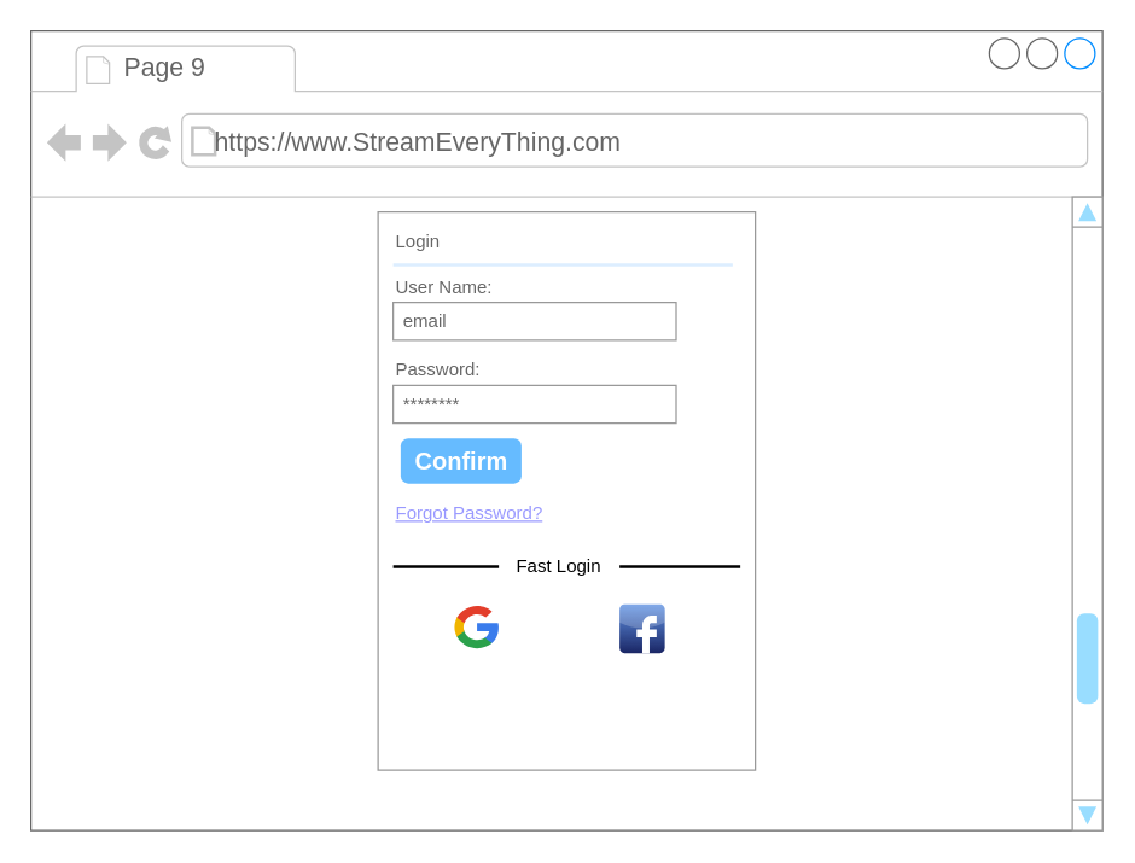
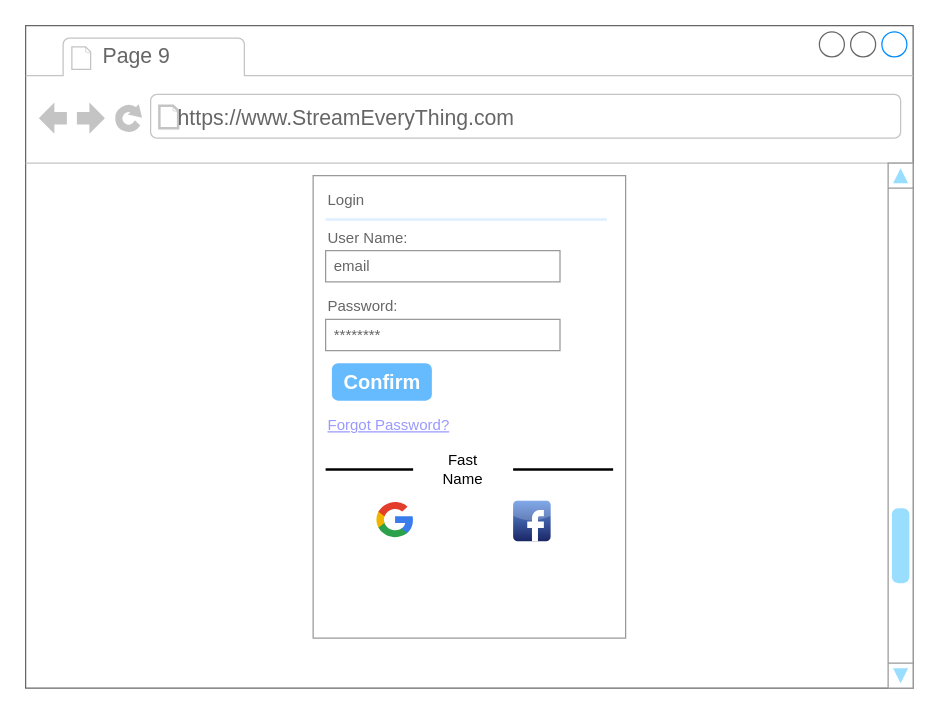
  <mxCell id="0" />
  <mxCell id="1" parent="0" />
  <mxCell id="2" value="&lt;h1&gt;&lt;br&gt;&lt;/h1&gt;" style="strokeWidth=1;shadow=0;dashed=0;align=center;html=1;shape=mxgraph.mockup.containers.browserWindow;rSize=0;strokeColor=#666666;strokeColor2=#008cff;strokeColor3=#c4c4c4;mainText=,;recursiveResize=0;" vertex="1" parent="1"><mxGeometry x="20" y="20" width="710" height="530" as="geometry" /></mxCell>
  <mxCell id="3" value="Page 9" style="strokeWidth=1;shadow=0;dashed=0;align=center;html=1;shape=mxgraph.mockup.containers.anchor;fontSize=17;fontColor=#666666;align=left;" vertex="1" parent="2"><mxGeometry x="60" y="12" width="110" height="26" as="geometry" /></mxCell>
  <mxCell id="4" value="https://www.StreamEveryThing.com" style="strokeWidth=1;shadow=0;dashed=0;align=center;html=1;shape=mxgraph.mockup.containers.anchor;rSize=0;fontSize=17;fontColor=#666666;align=left;" vertex="1" parent="2"><mxGeometry x="120" y="60" width="250" height="30" as="geometry" /></mxCell>
  <mxCell id="5" value="" style="verticalLabelPosition=bottom;shadow=0;dashed=0;align=center;html=1;verticalAlign=top;strokeWidth=1;shape=mxgraph.mockup.navigation.scrollBar;strokeColor=#999999;barPos=20;fillColor2=#99ddff;strokeColor2=none;direction=north;fontColor=#000000;" vertex="1" parent="2"><mxGeometry x="690" y="110" width="10" height="420" as="geometry" /></mxCell>
  <mxCell id="6" value="" style="strokeWidth=1;shadow=0;dashed=0;align=center;html=1;shape=mxgraph.mockup.forms.rrect;rSize=0;strokeColor=#999999;fillColor=#ffffff;" vertex="1" parent="2"><mxGeometry x="230" y="120" width="250" height="370" as="geometry" /></mxCell>
  <mxCell id="7" value="Login" style="strokeWidth=1;shadow=0;dashed=0;align=center;html=1;shape=mxgraph.mockup.forms.anchor;fontSize=12;fontColor=#666666;align=left;resizeWidth=1;spacingLeft=0;" vertex="1" parent="6"><mxGeometry width="125.0" height="20" relative="1" as="geometry"><mxPoint x="10" y="10" as="offset" /></mxGeometry></mxCell>
  <mxCell id="8" value="" style="shape=line;strokeColor=#ddeeff;strokeWidth=2;html=1;resizeWidth=1;" vertex="1" parent="6"><mxGeometry width="225.0" height="10" relative="1" as="geometry"><mxPoint x="10" y="30" as="offset" /></mxGeometry></mxCell>
  <mxCell id="9" value="User Name:" style="strokeWidth=1;shadow=0;dashed=0;align=center;html=1;shape=mxgraph.mockup.forms.anchor;fontSize=12;fontColor=#666666;align=left;resizeWidth=1;spacingLeft=0;" vertex="1" parent="6"><mxGeometry width="125.0" height="20" relative="1" as="geometry"><mxPoint x="10" y="40" as="offset" /></mxGeometry></mxCell>
  <mxCell id="10" value="email" style="strokeWidth=1;shadow=0;dashed=0;align=center;html=1;shape=mxgraph.mockup.forms.rrect;rSize=0;strokeColor=#999999;fontColor=#666666;align=left;spacingLeft=5;resizeWidth=1;" vertex="1" parent="6"><mxGeometry width="187.5" height="25" relative="1" as="geometry"><mxPoint x="10" y="60" as="offset" /></mxGeometry></mxCell>
  <mxCell id="11" value="Password:" style="strokeWidth=1;shadow=0;dashed=0;align=center;html=1;shape=mxgraph.mockup.forms.anchor;fontSize=12;fontColor=#666666;align=left;resizeWidth=1;spacingLeft=0;" vertex="1" parent="6"><mxGeometry width="125.0" height="20" relative="1" as="geometry"><mxPoint x="10" y="95" as="offset" /></mxGeometry></mxCell>
  <mxCell id="12" value="********" style="strokeWidth=1;shadow=0;dashed=0;align=center;html=1;shape=mxgraph.mockup.forms.rrect;rSize=0;strokeColor=#999999;fontColor=#666666;align=left;spacingLeft=5;resizeWidth=1;" vertex="1" parent="6"><mxGeometry width="187.5" height="25" relative="1" as="geometry"><mxPoint x="10" y="115" as="offset" /></mxGeometry></mxCell>
  <mxCell id="13" value="Confirm" style="strokeWidth=1;shadow=0;dashed=0;align=center;html=1;shape=mxgraph.mockup.forms.rrect;rSize=5;strokeColor=none;fontColor=#ffffff;fillColor=#66bbff;fontSize=16;fontStyle=1;" vertex="1" parent="6"><mxGeometry y="1" width="80" height="30" relative="1" as="geometry"><mxPoint x="15" y="-220" as="offset" /></mxGeometry></mxCell>
  <mxCell id="14" value="Forgot Password?" style="strokeWidth=1;shadow=0;dashed=0;align=center;html=1;shape=mxgraph.mockup.forms.anchor;fontSize=12;fontColor=#9999ff;align=left;spacingLeft=0;fontStyle=4;resizeWidth=1;" vertex="1" parent="6"><mxGeometry y="1" width="187.5" height="20" relative="1" as="geometry"><mxPoint x="10" y="-180" as="offset" /></mxGeometry></mxCell>
  <mxCell id="15" value="" style="strokeWidth=1;shadow=0;dashed=0;align=center;html=1;shape=mxgraph.mockup.forms.anchor;fontSize=12;fontColor=#666666;align=left;spacingLeft=0;resizeWidth=1;" vertex="1" parent="6"><mxGeometry y="1" width="187.5" height="20" relative="1" as="geometry"><mxPoint x="10" y="-70" as="offset" /></mxGeometry></mxCell>
  <mxCell id="16" value="" style="dashed=0;outlineConnect=0;html=1;align=center;labelPosition=center;verticalLabelPosition=bottom;verticalAlign=top;shape=mxgraph.weblogos.google;fontColor=#000000;" vertex="1" parent="6"><mxGeometry x="50" y="260" width="30" height="30" as="geometry" /></mxCell>
- <mxCell id="17" value="Fast Login" style="text;strokeColor=none;align=center;fillColor=none;html=1;verticalAlign=middle;whiteSpace=wrap;rounded=0;fontColor=#000000;" vertex="1" parent="6"><mxGeometry x="90" y="220" width="60" height="30" as="geometry" /></mxCell>
+ <mxCell id="17" value="Fast Name" style="text;strokeColor=none;align=center;fillColor=none;html=1;verticalAlign=middle;whiteSpace=wrap;rounded=0;fontColor=#000000;" vertex="1" parent="6"><mxGeometry x="90" y="220" width="60" height="30" as="geometry" /></mxCell>
  <mxCell id="18" value="" style="shape=line;strokeColor=#000000;strokeWidth=2;html=1;resizeWidth=1;" vertex="1" parent="6"><mxGeometry x="10" y="230" width="70" height="10" as="geometry" /></mxCell>
  <mxCell id="19" value="" style="shape=line;strokeColor=#000000;strokeWidth=2;html=1;resizeWidth=1;" vertex="1" parent="6"><mxGeometry x="160" y="230" width="80" height="10" as="geometry" /></mxCell>
  <mxCell id="20" value="" style="dashed=0;outlineConnect=0;html=1;align=center;labelPosition=center;verticalLabelPosition=bottom;verticalAlign=top;shape=mxgraph.webicons.facebook;fillColor=#6294E4;gradientColor=#1A2665;strokeColor=#000000;fontColor=#000000;" vertex="1" parent="6"><mxGeometry x="160" y="260" width="30" height="32.4" as="geometry" /></mxCell>
